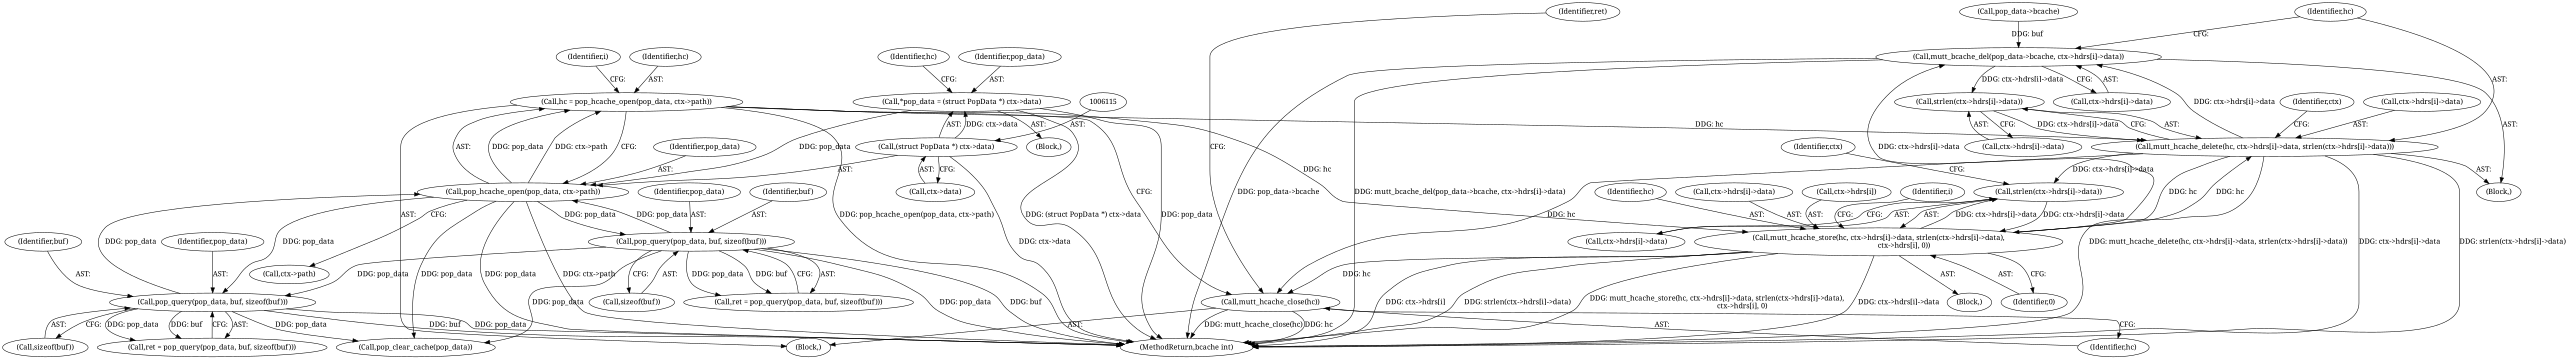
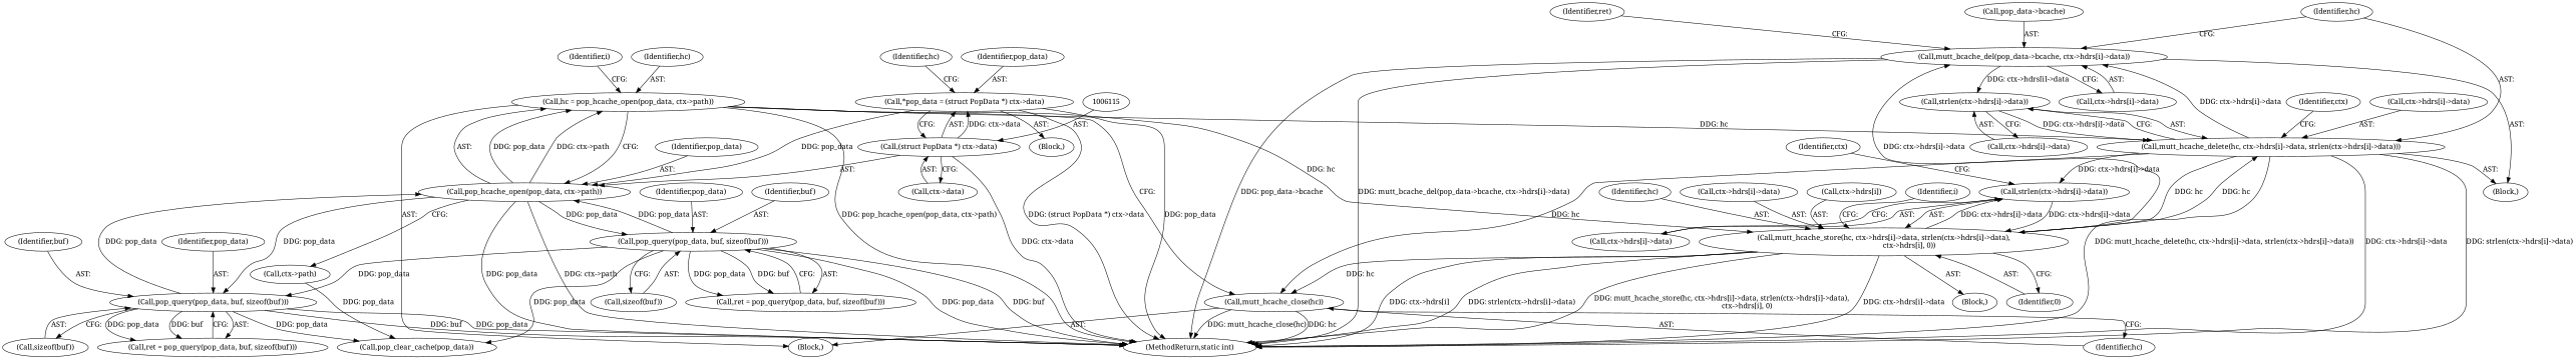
  digraph {
    fontname="Noto Serif"
    node [fontname="Noto Serif"]
    edge [fontname="Noto Serif"]
    n1 [label="(Call,mutt_bcache_del(pop_data->bcache, ctx->hdrs[i]->data))"]
    n2 [label="(Call,strlen(ctx->hdrs[i]->data))"]
    n3 [label="(Call,ctx->hdrs[i]->data)"]
-   n4 [label="(MethodReturn,bcache int)"]
+   n4 [label="(MethodReturn,static int)"]
    n5 [label="(Block,)"]
    n6 [label="(Call,mutt_hcache_delete(hc, ctx->hdrs[i]->data, strlen(ctx->hdrs[i]->data)))"]
    n7 [label="(Call,ctx->hdrs[i]->data)"]
    n8 [label="(Call,mutt_hcache_store(hc, ctx->hdrs[i]->data, strlen(ctx->hdrs[i]->data),\n                          ctx->hdrs[i], 0))"]
    n9 [label="(Call,strlen(ctx->hdrs[i]->data))"]
    n10 [label="(Call,mutt_hcache_close(hc))"]
    n11 [label="(Block,)"]
    n12 [label="(Identifier,0)"]
    n13 [label="(Call,ctx->hdrs[i]->data)"]
    n14 [label="(Block,)"]
    n15 [label="(Identifier,hc)"]
    n16 [label="(Call,hc = pop_hcache_open(pop_data, ctx->path))"]
    n17 [label="(Call,pop_hcache_open(pop_data, ctx->path))"]
    n18 [label="(Call,pop_query(pop_data, buf, sizeof(buf)))"]
    n19 [label="(Call,pop_query(pop_data, buf, sizeof(buf)))"]
    n20 [label="(Call,ctx->path)"]
    n21 [label="(Call,pop_clear_cache(pop_data))"]
    n22 [label="(Call,sizeof(buf))"]
    n23 [label="(Call,ret = pop_query(pop_data, buf, sizeof(buf)))"]
    n24 [label="(Call,sizeof(buf))"]
    n25 [label="(Call,ret = pop_query(pop_data, buf, sizeof(buf)))"]
    n26 [label="(Call,*pop_data = (struct PopData *) ctx->data)"]
    n27 [label="(Call,(struct PopData *) ctx->data)"]
    n28 [label="(Block,)"]
    n29 [label="(Call,ctx->data)"]
    n30 [label="(Identifier,pop_data)"]
    n31 [label="(Identifier,pop_data)"]
    n32 [label="(Identifier,ret)"]
    n33 [label="(Identifier,hc)"]
    n34 [label="(Call,ctx->hdrs[i]->data)"]
    n35 [label="(Identifier,ctx)"]
    n36 [label="(Identifier,hc)"]
    n37 [label="(Identifier,buf)"]
    n38 [label="(Identifier,ctx)"]
    n39 [label="(Identifier,pop_data)"]
    n40 [label="(Identifier,i)"]
    n41 [label="(Call,ctx->hdrs[i])"]
    n42 [label="(Identifier,hc)"]
    n43 [label="(Identifier,hc)"]
    n44 [label="(Call,ctx->hdrs[i]->data)"]
    n45 [label="(Call,pop_data->bcache)"]
    n46 [label="(Identifier,buf)"]
    n47 [label="(Identifier,pop_data)"]
    n48 [label="(Identifier,i)"]
    n49 [label=1006115]
    n1 -> n2 [label="DDG: ctx->hdrs[i]->data"]
    n1 -> n3 [label="CFG: "]
    n1 -> n4 [label="DDG: pop_data->bcache"]
    n1 -> n4 [label="DDG: mutt_bcache_del(pop_data->bcache, ctx->hdrs[i]->data)"]
    n1 -> n5 [label="AST: "]
    n2 -> n6 [label="AST: "]
    n2 -> n6 [label="DDG: ctx->hdrs[i]->data"]
    n2 -> n7 [label="CFG: "]
    n3 -> n1 [label="AST: "]
    n6 -> n1 [label="DDG: ctx->hdrs[i]->data"]
    n6 -> n2 [label="CFG: "]
    n6 -> n4 [label="DDG: ctx->hdrs[i]->data"]
    n6 -> n4 [label="DDG: strlen(ctx->hdrs[i]->data)"]
    n6 -> n4 [label="DDG: mutt_hcache_delete(hc, ctx->hdrs[i]->data, strlen(ctx->hdrs[i]->data))"]
    n6 -> n5 [label="AST: "]
    n6 -> n8 [label="DDG: hc"]
    n6 -> n9 [label="DDG: ctx->hdrs[i]->data"]
    n6 -> n10 [label="DDG: hc"]
    n7 -> n2 [label="AST: "]
    n8 -> n1 [label="DDG: ctx->hdrs[i]->data"]
    n8 -> n4 [label="DDG: ctx->hdrs[i]"]
    n8 -> n4 [label="DDG: strlen(ctx->hdrs[i]->data)"]
    n8 -> n4 [label="DDG: mutt_hcache_store(hc, ctx->hdrs[i]->data, strlen(ctx->hdrs[i]->data),\n                          ctx->hdrs[i], 0)"]
    n8 -> n4 [label="DDG: ctx->hdrs[i]->data"]
    n8 -> n6 [label="DDG: hc"]
    n8 -> n9 [label="DDG: ctx->hdrs[i]->data"]
    n8 -> n10 [label="DDG: hc"]
    n8 -> n11 [label="AST: "]
    n8 -> n12 [label="CFG: "]
    n9 -> n8 [label="AST: "]
    n9 -> n8 [label="DDG: ctx->hdrs[i]->data"]
    n9 -> n13 [label="CFG: "]
    n10 -> n4 [label="DDG: mutt_hcache_close(hc)"]
    n10 -> n4 [label="DDG: hc"]
    n10 -> n14 [label="AST: "]
    n10 -> n15 [label="CFG: "]
    n12 -> n8 [label="AST: "]
    n13 -> n9 [label="AST: "]
    n15 -> n10 [label="AST: "]
    n16 -> n4 [label="DDG: pop_hcache_open(pop_data, ctx->path)"]
    n16 -> n6 [label="DDG: hc"]
    n16 -> n8 [label="DDG: hc"]
    n16 -> n10 [label="CFG: "]
    n16 -> n14 [label="AST: "]
    n16 -> n17 [label="CFG: "]
    n17 -> n4 [label="DDG: pop_data"]
    n17 -> n4 [label="DDG: ctx->path"]
    n17 -> n16 [label="AST: "]
    n17 -> n16 [label="DDG: pop_data"]
    n17 -> n16 [label="DDG: ctx->path"]
    n17 -> n18 [label="DDG: pop_data"]
    n17 -> n19 [label="DDG: pop_data"]
    n17 -> n20 [label="CFG: "]
-   n17 -> n21 [label="DDG: pop_data"]
+   n20 -> n21 [label="DDG: pop_data"]
    n18 -> n4 [label="DDG: pop_data"]
    n18 -> n4 [label="DDG: buf"]
    n18 -> n17 [label="DDG: pop_data"]
    n18 -> n21 [label="DDG: pop_data"]
    n18 -> n22 [label="CFG: "]
    n18 -> n23 [label="AST: "]
    n18 -> n23 [label="DDG: pop_data"]
    n18 -> n23 [label="DDG: buf"]
    n19 -> n4 [label="DDG: pop_data"]
    n19 -> n4 [label="DDG: buf"]
    n19 -> n17 [label="DDG: pop_data"]
    n19 -> n18 [label="DDG: pop_data"]
    n19 -> n21 [label="DDG: pop_data"]
    n19 -> n24 [label="CFG: "]
    n19 -> n25 [label="AST: "]
    n19 -> n25 [label="DDG: pop_data"]
    n19 -> n25 [label="DDG: buf"]
    n22 -> n18 [label="AST: "]
    n23 -> n18 [label="CFG: "]
    n24 -> n19 [label="AST: "]
    n25 -> n19 [label="CFG: "]
    n26 -> n4 [label="DDG: (struct PopData *) ctx->data"]
    n26 -> n4 [label="DDG: pop_data"]
    n26 -> n17 [label="DDG: pop_data"]
+   n26 -> n27 [label="CFG: "]
    n26 -> n28 [label="AST: "]
    n27 -> n4 [label="DDG: ctx->data"]
    n27 -> n17 [label="AST: "]
    n27 -> n26 [label="AST: "]
    n27 -> n26 [label="DDG: ctx->data"]
    n27 -> n29 [label="CFG: "]
    n29 -> n27 [label="AST: "]
    n30 -> n18 [label="AST: "]
    n31 -> n19 [label="AST: "]
-   n32 -> n10 [label="CFG: "]
+   n32 -> n1 [label="CFG: "]
    n33 -> n8 [label="AST: "]
    n34 -> n8 [label="AST: "]
    n35 -> n6 [label="CFG: "]
    n36 -> n1 [label="CFG: "]
    n36 -> n6 [label="AST: "]
    n37 -> n19 [label="AST: "]
    n38 -> n9 [label="CFG: "]
    n39 -> n17 [label="AST: "]
    n40 -> n16 [label="CFG: "]
    n41 -> n8 [label="AST: "]
    n42 -> n26 [label="CFG: "]
    n43 -> n16 [label="AST: "]
    n44 -> n6 [label="AST: "]
-   n45 -> n1 [label="DDG: buf"]
+   n45 -> n1 [label="AST: "]
    n46 -> n18 [label="AST: "]
    n47 -> n26 [label="AST: "]
    n48 -> n8 [label="CFG: "]
    n49 -> n27 [label="AST: "]
  }
